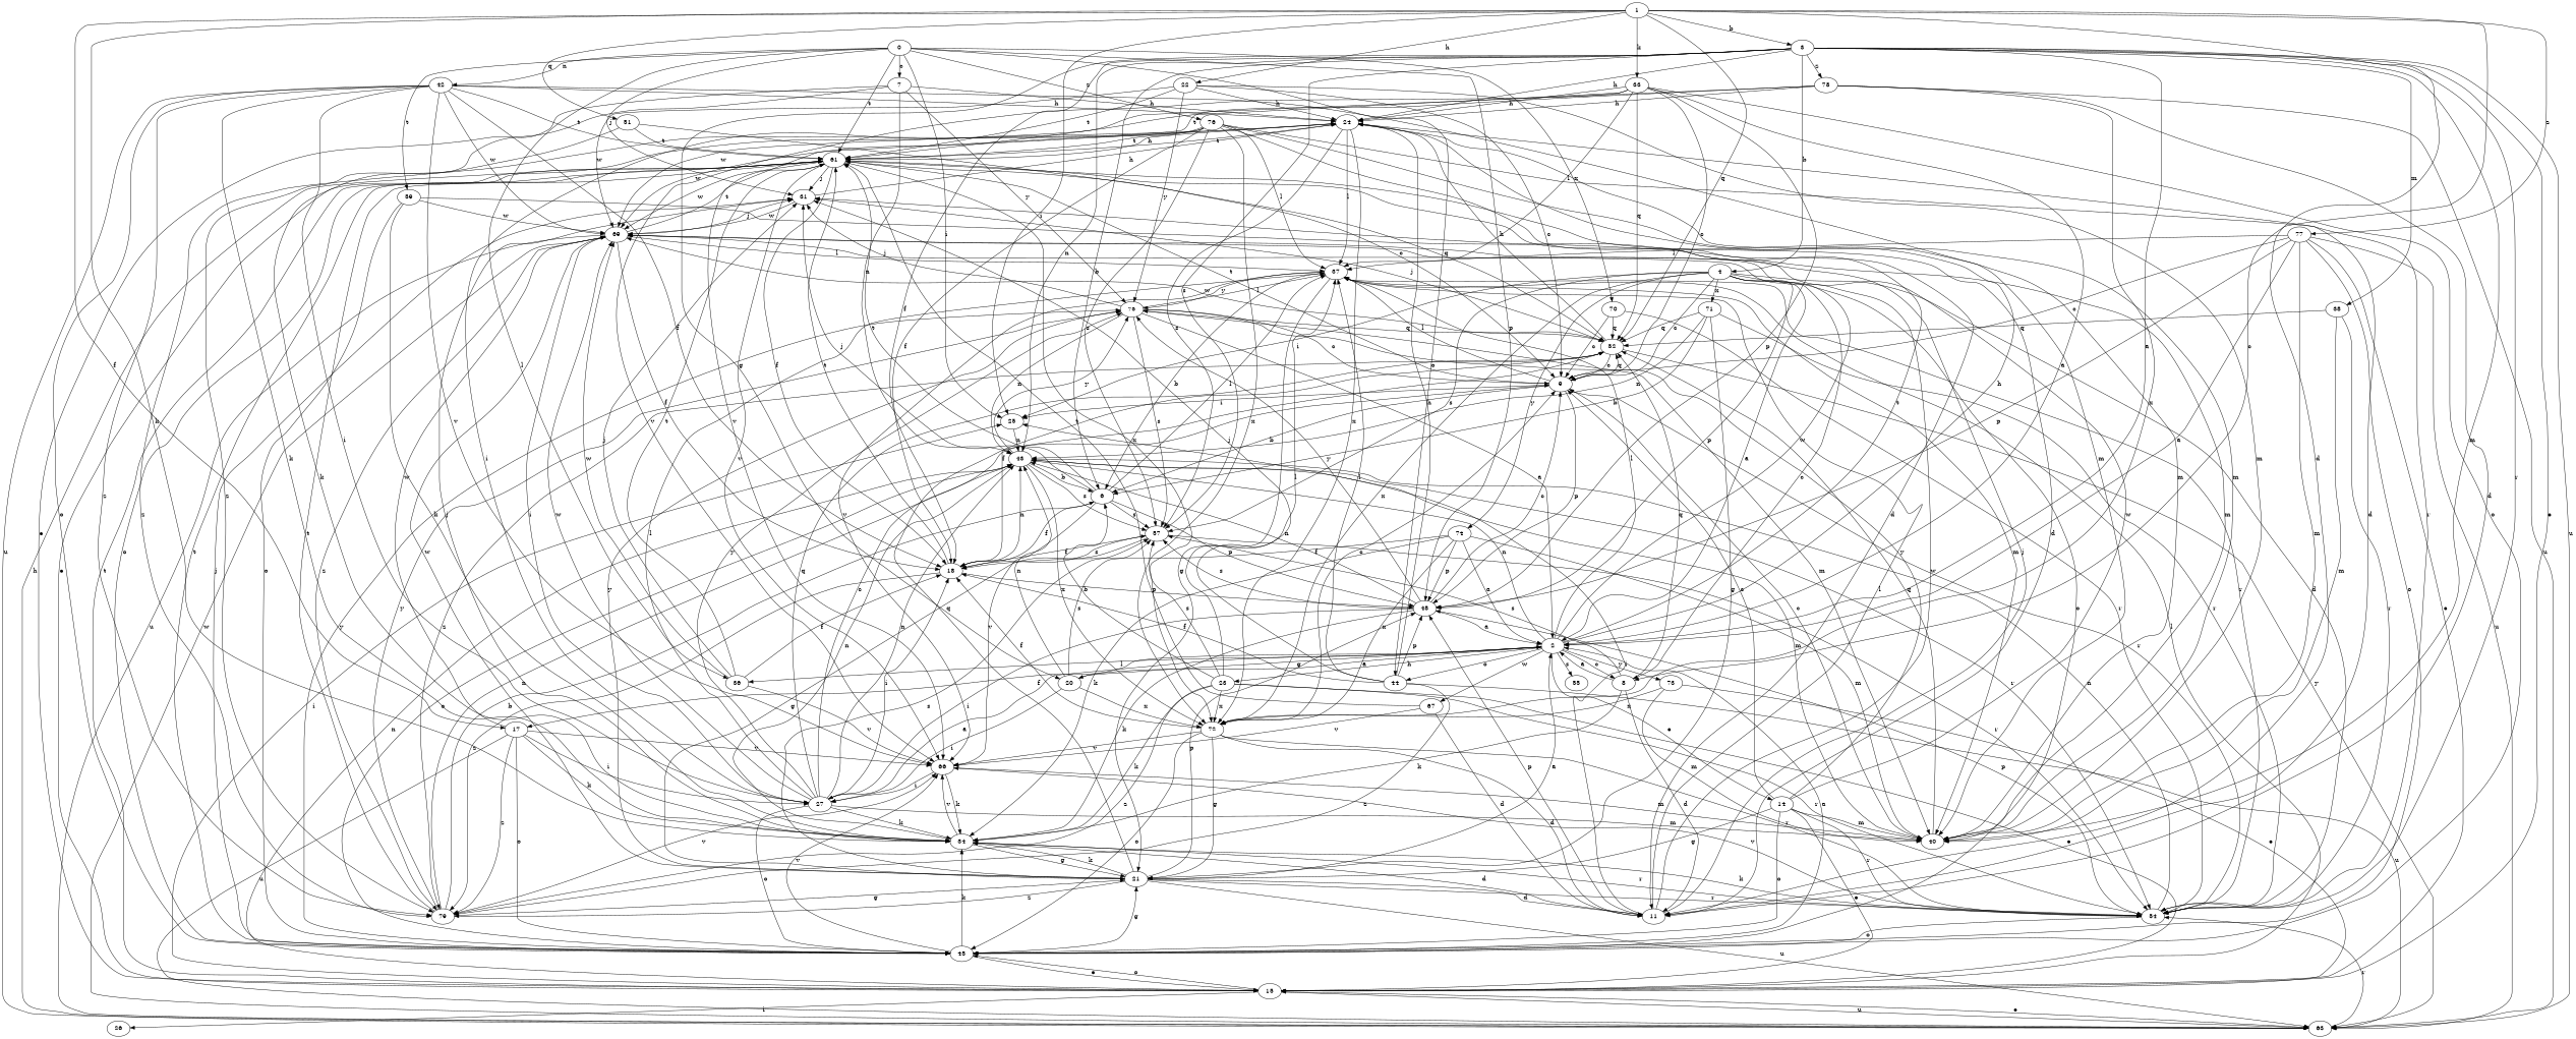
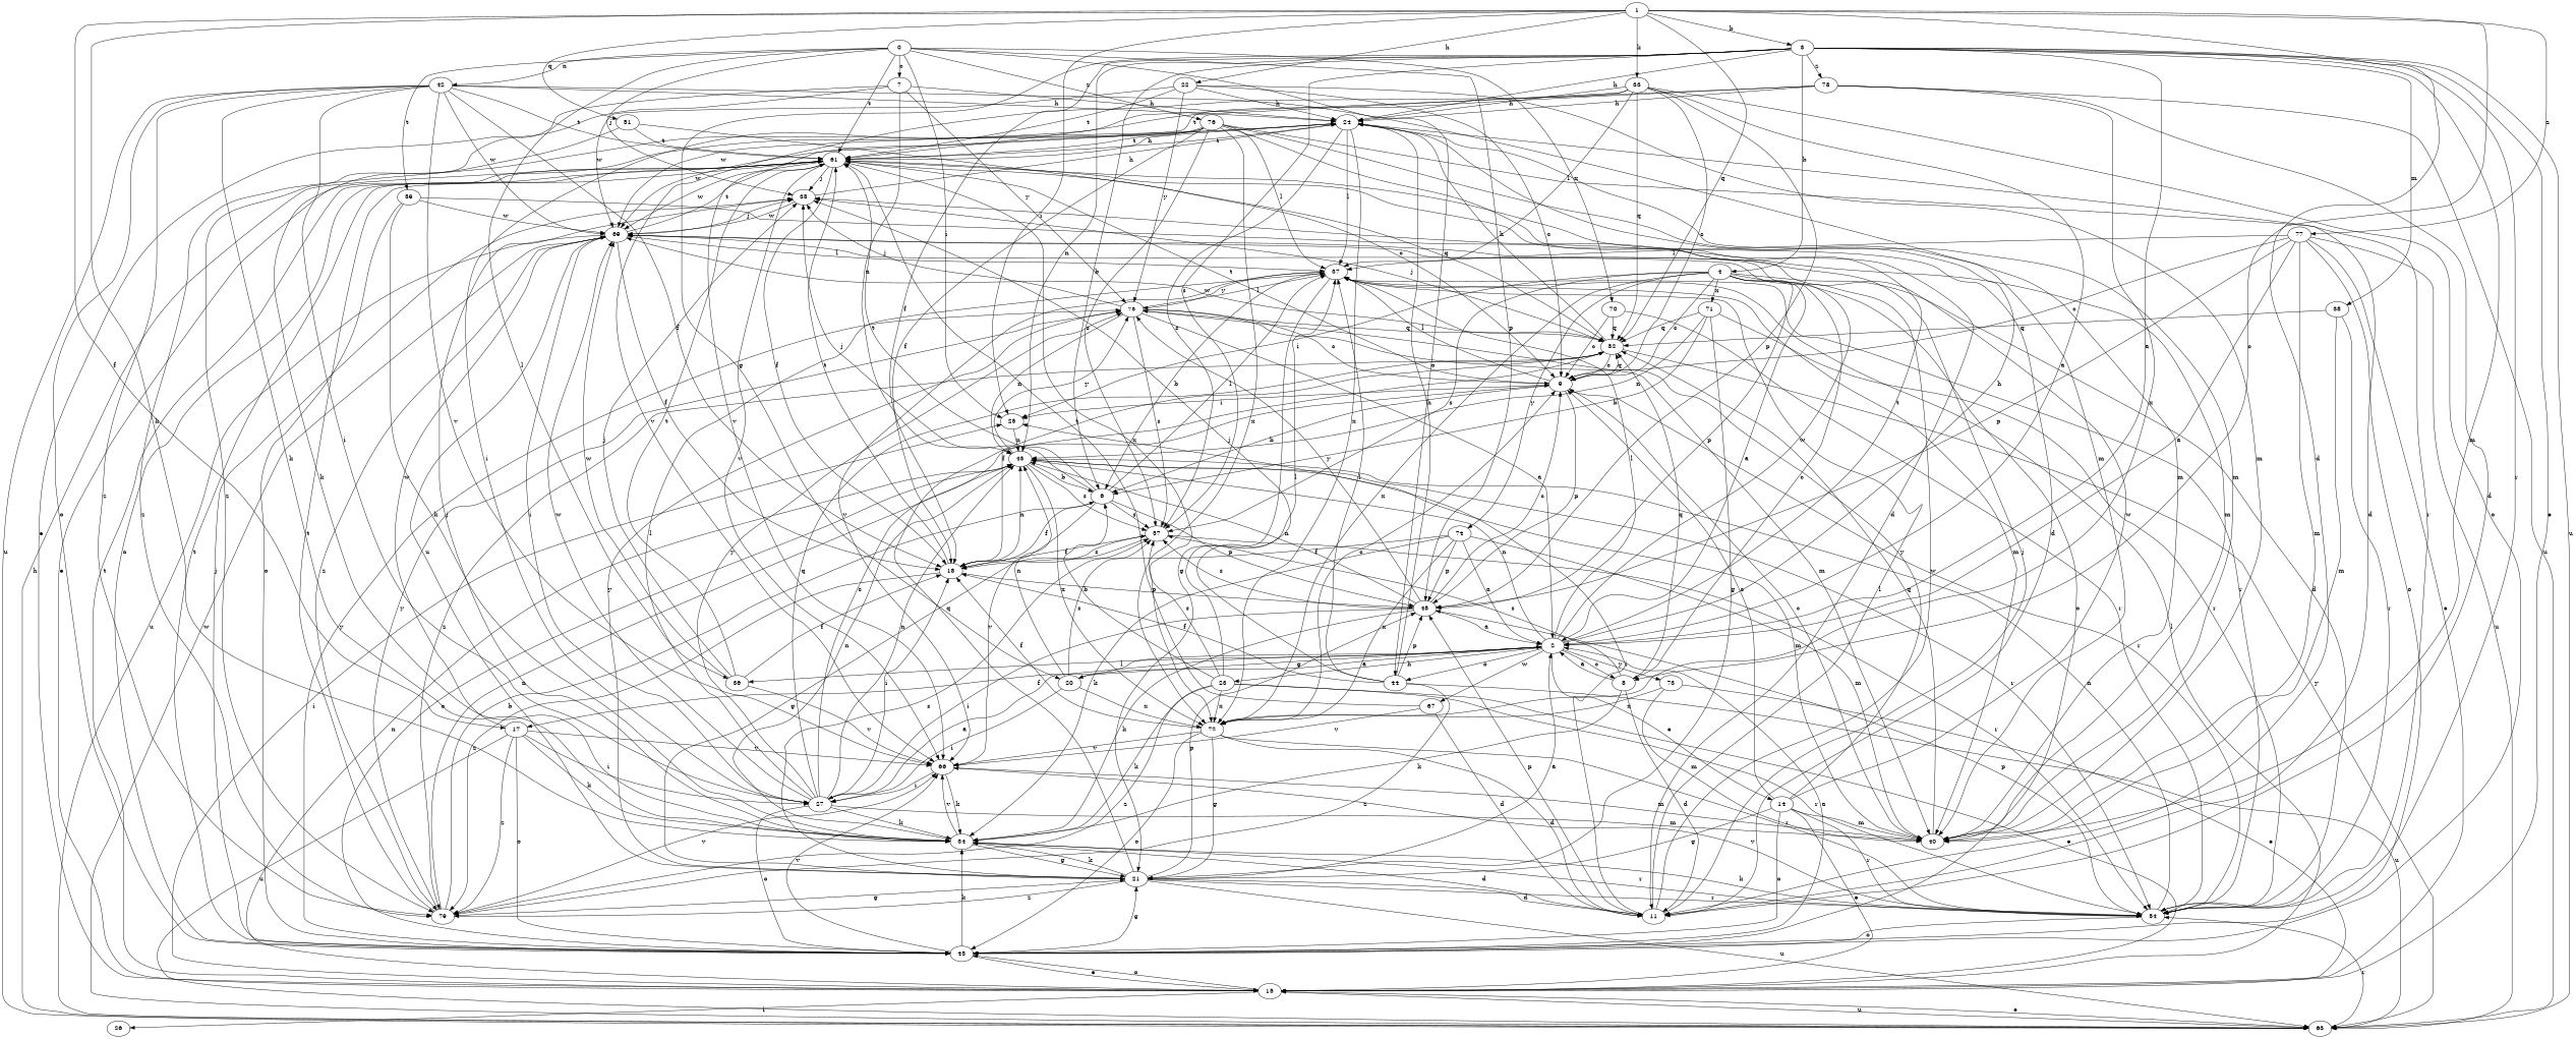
  strict digraph {
    0
    7
    25
-   31
+   31 [label=35]
    36
    n6 [label=42]
    44
    48
    59
    61
    70
    76
    24
    43
    15
    75
    79
    69
    18
    66
    34
    40
    63
    45
    27
    37
    2
    57
    9
    11
    52
    72
    54
    1
    3
    8
    17
    22
    33
    51
    77
    20
    4
    6
    38
    78
    21
    14
    23
-   55
    67
    73
    71
    74
    26
    0 -> 7 [label=c]
    0 -> 25 [label=i]
    0 -> 31 [label=j]
    0 -> 36 [label=l]
    0 -> n6 [label=n]
    0 -> 44 [label=o]
    0 -> 48 [label=p]
    0 -> 59 [label=t]
    0 -> 61 [label=t]
    0 -> 70 [label=x]
    0 -> 76 [label=z]
    7 -> 24 [label=h]
    7 -> 43 [label=n]
    7 -> 15 [label=e]
    7 -> 75 [label=y]
    7 -> 79 [label=z]
    25 -> 43 [label=n]
    31 -> 24 [label=h]
    31 -> 69 [label=w]
    36 -> 31 [label=j]
    36 -> 61 [label=t]
    36 -> 69 [label=w]
    36 -> 18 [label=f]
    36 -> 66 [label=v]
    n6 -> 61 [label=t]
    n6 -> 24 [label=h]
    n6 -> 79 [label=z]
    n6 -> 69 [label=w]
    n6 -> 18 [label=f]
    n6 -> 66 [label=v]
    n6 -> 34 [label=k]
    n6 -> 40 [label=m]
    n6 -> 63 [label=u]
    n6 -> 45 [label=o]
    n6 -> 27 [label=i]
    44 -> 31 [label=j]
    44 -> 48 [label=p]
    44 -> 24 [label=h]
    44 -> 79 [label=z]
    44 -> 18 [label=f]
    44 -> 63 [label=u]
    44 -> 37 [label=l]
    48 -> 43 [label=n]
    48 -> 75 [label=y]
    48 -> 34 [label=k]
    48 -> 27 [label=i]
    48 -> 2 [label=a]
    48 -> 57 [label=s]
    48 -> 9 [label=c]
    59 -> 69 [label=w]
    59 -> 34 [label=k]
    59 -> 40 [label=m]
    59 -> 45 [label=o]
    61 -> 31 [label=j]
    61 -> 24 [label=h]
    61 -> 15 [label=e]
    61 -> 69 [label=w]
    61 -> 18 [label=f]
    61 -> 66 [label=v]
    61 -> 45 [label=o]
    61 -> 11 [label=d]
    61 -> 52 [label=q]
    61 -> 72 [label=x]
    70 -> 9 [label=c]
    70 -> 52 [label=q]
    70 -> 54 [label=r]
    76 -> 61 [label=t]
    76 -> 79 [label=z]
    76 -> 18 [label=f]
    76 -> 40 [label=m]
    76 -> 27 [label=i]
    76 -> 37 [label=l]
    76 -> 57 [label=s]
    76 -> 11 [label=d]
    76 -> 72 [label=x]
    76 -> 54 [label=r]
    24 -> 61 [label=t]
    24 -> 69 [label=w]
    24 -> 40 [label=m]
    24 -> 37 [label=l]
    24 -> 57 [label=s]
    24 -> 11 [label=d]
    24 -> 72 [label=x]
    43 -> 75 [label=y]
    43 -> 40 [label=m]
    43 -> 45 [label=o]
    43 -> 57 [label=s]
    43 -> 72 [label=x]
    43 -> 54 [label=r]
    43 -> 6 [label=b]
    15 -> 25 [label=i]
    15 -> 61 [label=t]
    15 -> 43 [label=n]
    15 -> 63 [label=u]
    15 -> 45 [label=o]
    15 -> 37 [label=l]
    15 -> 26 [label=i]
    75 -> 31 [label=j]
    75 -> 43 [label=n]
    75 -> 40 [label=m]
    75 -> 37 [label=l]
    75 -> 2 [label=a]
    75 -> 57 [label=s]
    75 -> 9 [label=c]
    75 -> 52 [label=q]
    79 -> 61 [label=t]
    79 -> 43 [label=n]
    79 -> 75 [label=y]
    79 -> 66 [label=v]
    79 -> 6 [label=b]
    79 -> 21 [label=g]
    69 -> 31 [label=j]
    69 -> 61 [label=t]
    69 -> 79 [label=z]
    69 -> 18 [label=f]
    69 -> 63 [label=u]
    69 -> 27 [label=i]
    69 -> 37 [label=l]
    18 -> 48 [label=p]
    18 -> 61 [label=t]
    18 -> 43 [label=n]
    18 -> 79 [label=z]
    18 -> 57 [label=s]
    66 -> 34 [label=k]
    66 -> 40 [label=m]
    66 -> 27 [label=i]
    34 -> 31 [label=j]
    34 -> 43 [label=n]
    34 -> 66 [label=v]
    34 -> 11 [label=d]
    34 -> 54 [label=r]
    34 -> 21 [label=g]
    40 -> 9 [label=c]
    40 -> 52 [label=q]
    63 -> 24 [label=h]
    63 -> 15 [label=e]
    63 -> 69 [label=w]
    63 -> 54 [label=r]
    45 -> 31 [label=j]
    45 -> 61 [label=t]
    45 -> 15 [label=e]
    45 -> 75 [label=y]
    45 -> 66 [label=v]
    45 -> 34 [label=k]
    45 -> 2 [label=a]
    45 -> 21 [label=g]
    27 -> 43 [label=n]
    27 -> 75 [label=y]
    27 -> 69 [label=w]
    27 -> 18 [label=i]
    27 -> 34 [label=k]
    27 -> 40 [label=m]
    27 -> 45 [label=o]
    27 -> 37 [label=l]
    27 -> 2 [label=a]
    27 -> 9 [label=c]
    27 -> 52 [label=q]
    37 -> 75 [label=y]
    37 -> 66 [label=v]
    37 -> 40 [label=m]
    37 -> 54 [label=r]
    37 -> 6 [label=b]
    37 -> 21 [label=g]
    2 -> 36 [label=l]
    2 -> 44 [label=o]
    2 -> 61 [label=t]
    2 -> 24 [label=h]
    2 -> 43 [label=n]
    2 -> 69 [label=w]
    2 -> 37 [label=l]
    2 -> 8 [label=c]
    2 -> 17 [label=f]
    2 -> 20 [label=g]
    2 -> 14 [label=e]
    2 -> 23 [label=h]
-   2 -> 55 [label=s]
    2 -> 67 [label=w]
    2 -> 73 [label=y]
    57 -> 18 [label=f]
    57 -> 54 [label=r]
    57 -> 21 [label=g]
    9 -> 25 [label=i]
    9 -> 48 [label=p]
    9 -> 61 [label=t]
    9 -> 37 [label=l]
    9 -> 52 [label=q]
    9 -> 54 [label=r]
    9 -> 6 [label=b]
    11 -> 25 [label=i]
    11 -> 31 [label=j]
    11 -> 48 [label=p]
    11 -> 69 [label=w]
    11 -> 37 [label=l]
    52 -> 31 [label=j]
    52 -> 24 [label=h]
    52 -> 79 [label=z]
    52 -> 69 [label=w]
    52 -> 18 [label=f]
    52 -> 63 [label=y]
    52 -> 9 [label=c]
    72 -> 18 [label=f]
    72 -> 66 [label=v]
    72 -> 45 [label=o]
    72 -> 9 [label=c]
    72 -> 11 [label=d]
    72 -> 54 [label=r]
    72 -> 21 [label=g]
    54 -> 48 [label=p]
    54 -> 43 [label=n]
    54 -> 66 [label=v]
    54 -> 34 [label=k]
    54 -> 45 [label=o]
    1 -> 25 [label=i]
    1 -> 34 [label=k]
    1 -> 11 [label=d]
    1 -> 52 [label=q]
    1 -> 3 [label=b]
    1 -> 8 [label=c]
    1 -> 17 [label=f]
    1 -> 22 [label=h]
    1 -> 33 [label=k]
    1 -> 51 [label=q]
    1 -> 77 [label=z]
    3 -> 24 [label=h]
    3 -> 43 [label=n]
    3 -> 15 [label=e]
    3 -> 18 [label=f]
    3 -> 40 [label=m]
    3 -> 63 [label=u]
    3 -> 2 [label=a]
    3 -> 57 [label=s]
    3 -> 54 [label=r]
    3 -> 20 [label=g]
    3 -> 4 [label=b]
    3 -> 6 [label=b]
    3 -> 38 [label=m]
    3 -> 78 [label=z]
    8 -> 34 [label=k]
    8 -> 2 [label=a]
    8 -> 57 [label=s]
    8 -> 11 [label=d]
    8 -> 52 [label=q]
    17 -> 79 [label=z]
    17 -> 69 [label=w]
    17 -> 66 [label=v]
    17 -> 34 [label=k]
    17 -> 63 [label=u]
    17 -> 45 [label=o]
    17 -> 27 [label=i]
    22 -> 61 [label=t]
    22 -> 24 [label=h]
    22 -> 75 [label=y]
    22 -> 69 [label=w]
    22 -> 40 [label=m]
    22 -> 9 [label=c]
    33 -> 48 [label=p]
    33 -> 61 [label=t]
    33 -> 24 [label=h]
    33 -> 66 [label=v]
    33 -> 45 [label=o]
    33 -> 37 [label=l]
    33 -> 2 [label=a]
    33 -> 9 [label=c]
    33 -> 52 [label=q]
    51 -> 61 [label=t]
    51 -> 34 [label=k]
    51 -> 9 [label=c]
    77 -> 48 [label=p]
    77 -> 15 [label=e]
    77 -> 40 [label=m]
    77 -> 63 [label=u]
    77 -> 45 [label=o]
    77 -> 37 [label=l]
    77 -> 2 [label=a]
    77 -> 9 [label=c]
    20 -> 43 [label=n]
    20 -> 27 [label=i]
    20 -> 2 [label=a]
    20 -> 57 [label=s]
    20 -> 72 [label=x]
    4 -> 25 [label=i]
    4 -> 48 [label=p]
    4 -> 45 [label=o]
    4 -> 2 [label=a]
    4 -> 57 [label=s]
    4 -> 9 [label=c]
    4 -> 72 [label=x]
    4 -> 54 [label=d]
    4 -> 8 [label=c]
    4 -> 71 [label=x]
    4 -> 74 [label=y]
    6 -> 31 [label=j]
    6 -> 48 [label=p]
    6 -> 61 [label=t]
    6 -> 18 [label=f]
    6 -> 66 [label=v]
    6 -> 37 [label=l]
    6 -> 57 [label=s]
    38 -> 40 [label=m]
    38 -> 52 [label=q]
    38 -> 54 [label=r]
    78 -> 24 [label=h]
    78 -> 69 [label=w]
    78 -> 66 [label=v]
    78 -> 63 [label=u]
    78 -> 11 [label=d]
    78 -> 72 [label=x]
    21 -> 48 [label=p]
    21 -> 75 [label=y]
    21 -> 79 [label=z]
-   21 -> 69 [label=w]
+   21 -> 69 [label=u]
    21 -> 34 [label=k]
    21 -> 63 [label=u]
    21 -> 2 [label=a]
    21 -> 57 [label=s]
    21 -> 11 [label=d]
    21 -> 52 [label=q]
    21 -> 54 [label=r]
    14 -> 15 [label=e]
    14 -> 75 [label=y]
    14 -> 69 [label=w]
    14 -> 40 [label=m]
    14 -> 45 [label=o]
    14 -> 9 [label=c]
    14 -> 54 [label=r]
    14 -> 21 [label=g]
    23 -> 15 [label=e]
    23 -> 79 [label=z]
    23 -> 34 [label=k]
    23 -> 37 [label=l]
    23 -> 57 [label=s]
    23 -> 72 [label=x]
    23 -> 54 [label=r]
    23 -> 6 [label=b]
    67 -> 61 [label=t]
    67 -> 66 [label=v]
    67 -> 11 [label=d]
    73 -> 15 [label=e]
    73 -> 40 [label=m]
    73 -> 72 [label=x]
    71 -> 43 [label=n]
    71 -> 52 [label=q]
    71 -> 54 [label=r]
    71 -> 6 [label=b]
    71 -> 21 [label=g]
    74 -> 48 [label=p]
    74 -> 18 [label=f]
    74 -> 34 [label=k]
    74 -> 40 [label=m]
    74 -> 2 [label=a]
    74 -> 72 [label=x]
  }
